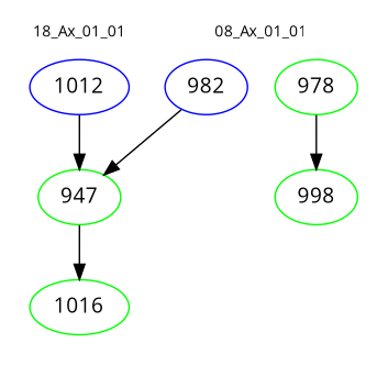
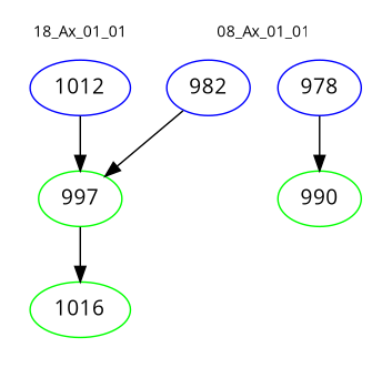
  digraph {
    fontname="Open Sans"
    node [color=green fontname="Open Sans"]
    edge [color=black fontname="Open Sans"]
    n1 [color=blue label=1012]
-   n2 [label=947]
+   n2 [label=997]
    n3 [label=1016]
    n4 [color=blue label=982]
-   n5 [label=978]
-   n6 [label=998]
+   n5 [color=blue label=978]
+   n6 [label=990]
    subgraph cluster_1 {
      color=white
      fontsize=10
      label="18_Ax_01_01"
      n1
      n2
      n3
    }
    subgraph cluster_2 {
      color=white
      fontsize=10
      label="08_Ax_01_01"
      n4
      n5
      n6
    }
    n1 -> n2
    n2 -> n3
    n4 -> n2
    n5 -> n6
  }
